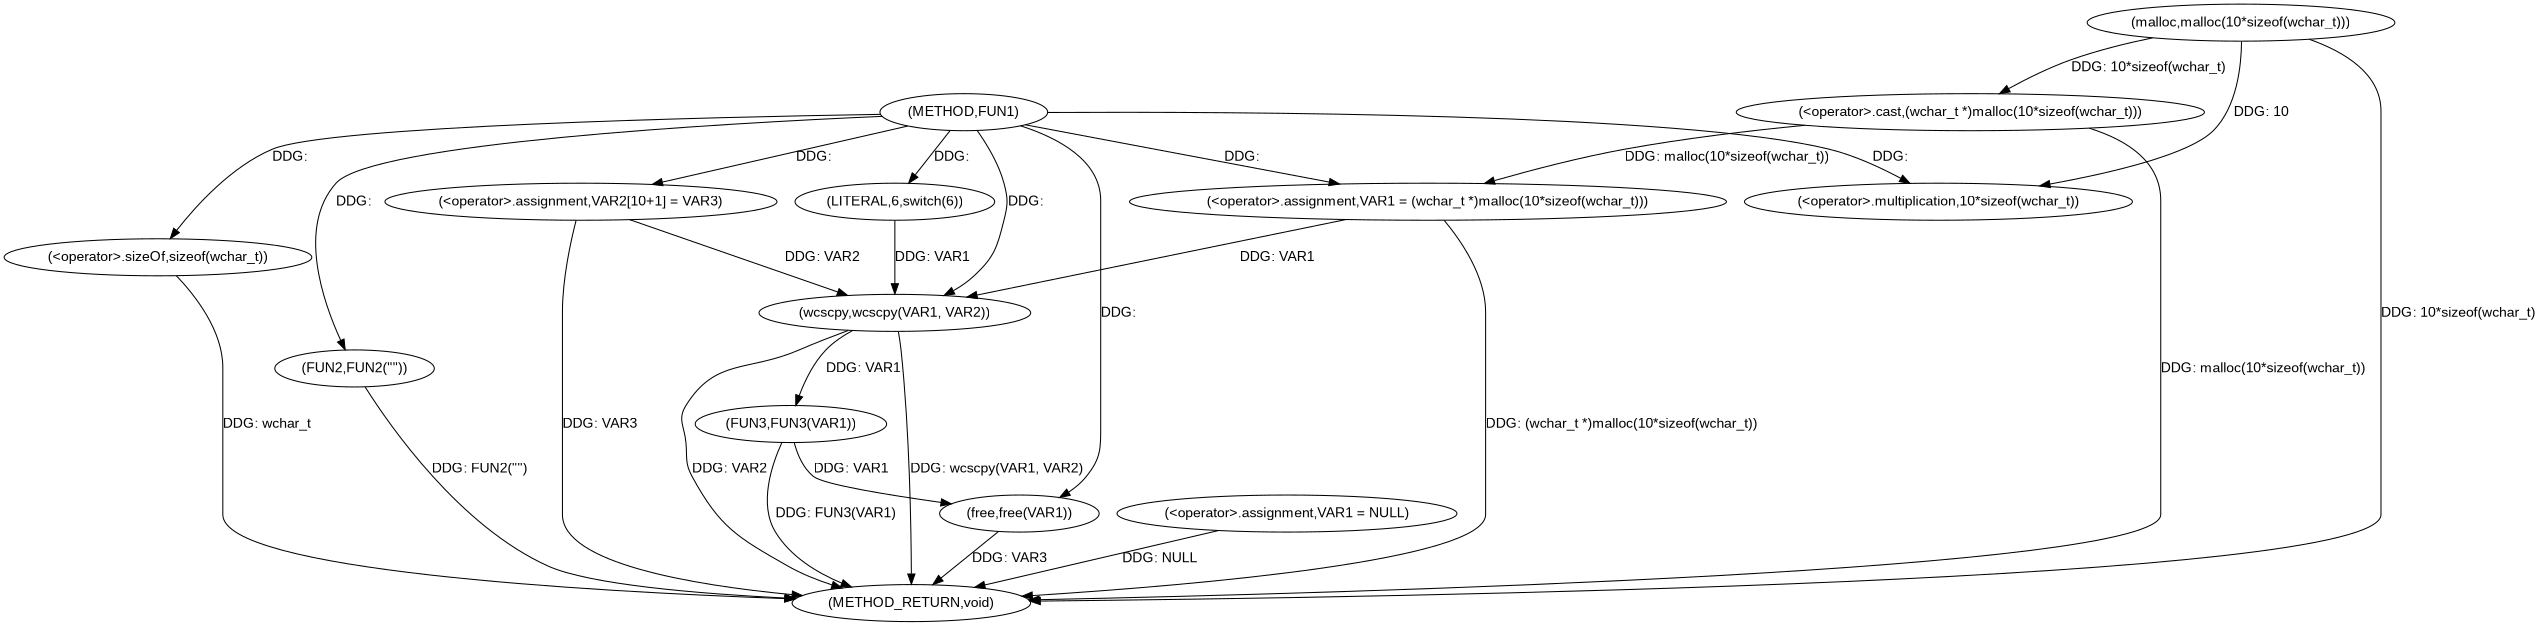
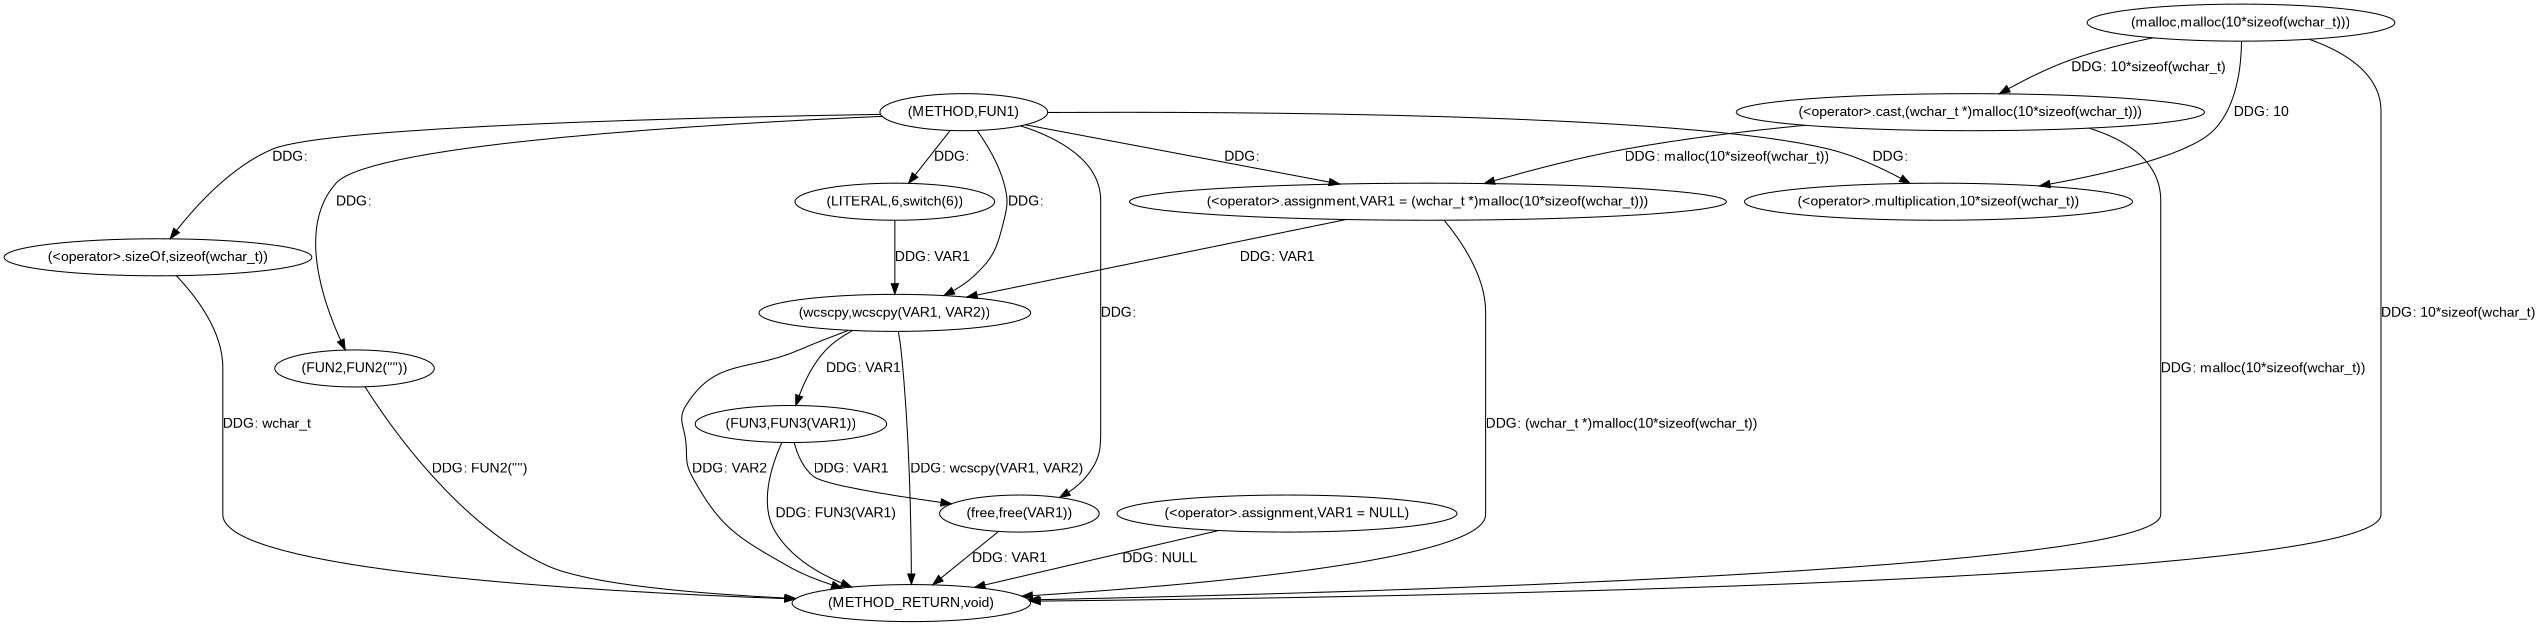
  digraph {
    fontname="Liberation Sans"
    node [fontname="Liberation Sans"]
    edge [fontname="Liberation Sans"]
    n1 [label="(METHOD,FUN1)"]
    n2 [label="(LITERAL,6,switch(6))"]
    n3 [label="(<operator>.assignment,VAR1 = (wchar_t *)malloc(10*sizeof(wchar_t)))"]
    n4 [label="(<operator>.multiplication,10*sizeof(wchar_t))"]
    n5 [label="(<operator>.sizeOf,sizeof(wchar_t))"]
    n6 [label="(FUN2,FUN2(\"\"))"]
-   n7 [label="(<operator>.assignment,VAR2[10+1] = VAR3)"]
    n8 [label="(wcscpy,wcscpy(VAR1, VAR2))"]
    n9 [label="(free,free(VAR1))"]
    n10 [label="(<operator>.assignment,VAR1 = NULL)"]
    n11 [label="(METHOD_RETURN,void)"]
    n12 [label="(FUN3,FUN3(VAR1))"]
    n13 [label="(<operator>.cast,(wchar_t *)malloc(10*sizeof(wchar_t)))"]
    n14 [label="(malloc,malloc(10*sizeof(wchar_t)))"]
    n1 -> n2 [label="DDG: "]
    n1 -> n3 [label="DDG: "]
    n1 -> n4 [label="DDG: "]
    n1 -> n5 [label="DDG: "]
    n1 -> n6 [label="DDG: "]
-   n1 -> n7 [label="DDG: "]
    n1 -> n8 [label="DDG: "]
    n1 -> n9 [label="DDG: "]
    n2 -> n8 [label="DDG: VAR1"]
    n3 -> n8 [label="DDG: VAR1"]
    n3 -> n11 [label="DDG: (wchar_t *)malloc(10*sizeof(wchar_t))"]
    n5 -> n11 [label="DDG: wchar_t"]
    n6 -> n11 [label="DDG: FUN2(\"\")"]
-   n7 -> n8 [label="DDG: VAR2"]
-   n7 -> n11 [label="DDG: VAR3"]
    n8 -> n11 [label="DDG: VAR2"]
    n8 -> n11 [label="DDG: wcscpy(VAR1, VAR2)"]
    n8 -> n12 [label="DDG: VAR1"]
-   n9 -> n11 [label="DDG: VAR3"]
+   n9 -> n11 [label="DDG: VAR1"]
    n10 -> n11 [label="DDG: NULL"]
    n12 -> n9 [label="DDG: VAR1"]
    n12 -> n11 [label="DDG: FUN3(VAR1)"]
    n13 -> n3 [label="DDG: malloc(10*sizeof(wchar_t))"]
    n13 -> n11 [label="DDG: malloc(10*sizeof(wchar_t))"]
    n14 -> n4 [label="DDG: 10"]
    n14 -> n11 [label="DDG: 10*sizeof(wchar_t)"]
    n14 -> n13 [label="DDG: 10*sizeof(wchar_t)"]
  }
